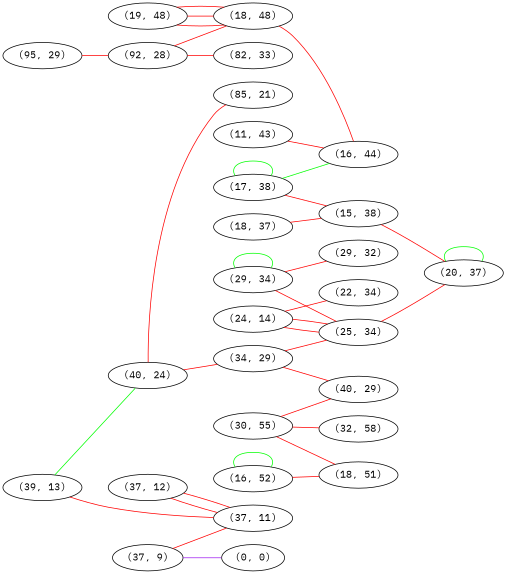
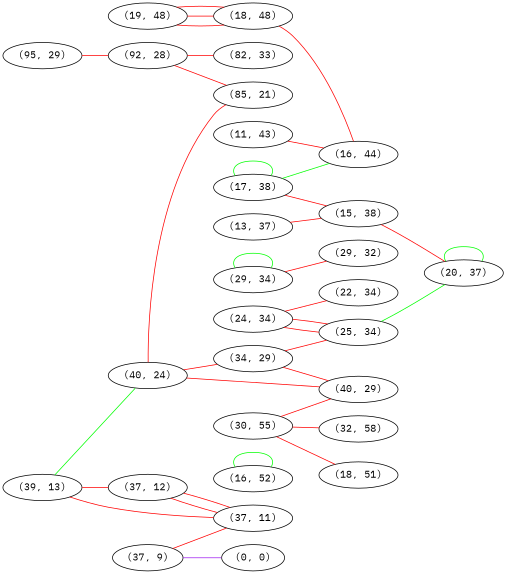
  graph {
    fontname="IBM Plex Mono"
    rankdir=LR
    node [fontname="IBM Plex Mono"]
    edge [color=red fontname="IBM Plex Mono" weight=1]
    "(95, 29)"
    "(92, 28)"
    "(85, 21)"
    n4 [label="(82, 33)"]
    "(17, 38)"
    "(16, 44)"
    "(15, 38)"
    "(20, 37)"
    "(19, 48)"
    "(18, 48)"
    "(39, 13)"
    "(40, 24)"
    "(37, 12)"
    "(37, 11)"
    "(40, 29)"
    "(34, 29)"
    "(30, 55)"
    "(32, 58)"
    "(18, 51)"
-   "(13, 37)" [label="(18, 37)"]
+   "(13, 37)"
    "(25, 34)"
    "(37, 9)"
    "(0, 0)"
    "(11, 43)"
    "(29, 34)"
    "(29, 32)"
-   "(24, 34)" [label="(24, 14)"]
+   "(24, 34)"
    "(22, 34)"
    "(16, 52)"
    "(95, 29)" -- "(92, 28)"
-   "(92, 28)" -- "(18, 48)"
+   "(92, 28)" -- "(85, 21)"
    "(92, 28)" -- n4
    "(17, 38)" -- "(17, 38)" [color=green weight=2]
    "(17, 38)" -- "(16, 44)" [color=green weight=2]
    "(17, 38)" -- "(15, 38)"
    "(15, 38)" -- "(20, 37)"
    "(20, 37)" -- "(20, 37)" [color=green weight=2]
    "(19, 48)" -- "(18, 48)"
    "(19, 48)" -- "(18, 48)"
    "(19, 48)" -- "(18, 48)"
    "(18, 48)" -- "(16, 44)"
    "(39, 13)" -- "(40, 24)" [color=green]
+   "(39, 13)" -- "(37, 12)"
    "(39, 13)" -- "(37, 11)"
    "(40, 24)" -- "(85, 21)"
+   "(40, 24)" -- "(40, 29)"
    "(40, 24)" -- "(34, 29)"
    "(37, 12)" -- "(37, 11)"
    "(37, 12)" -- "(37, 11)"
    "(34, 29)" -- "(40, 29)"
    "(34, 29)" -- "(25, 34)"
    "(30, 55)" -- "(40, 29)"
    "(30, 55)" -- "(32, 58)"
    "(30, 55)" -- "(18, 51)"
    "(13, 37)" -- "(15, 38)"
-   "(25, 34)" -- "(20, 37)"
+   "(25, 34)" -- "(20, 37)" [color=green]
    "(37, 9)" -- "(37, 11)"
    "(37, 9)" -- "(0, 0)" [color=purple weight=4]
    "(11, 43)" -- "(16, 44)"
-   "(29, 34)" -- "(25, 34)"
    "(29, 34)" -- "(29, 34)" [color=green weight=2]
    "(29, 34)" -- "(29, 32)"
    "(24, 34)" -- "(25, 34)"
    "(24, 34)" -- "(25, 34)"
    "(24, 34)" -- "(22, 34)"
-   "(16, 52)" -- "(18, 51)"
    "(16, 52)" -- "(16, 52)" [color=green weight=2]
  }
